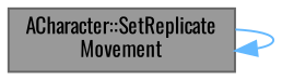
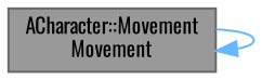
  digraph {
    rankdir=TB
    fontname=Oswald
-   n1 [color=gray40 fillcolor=grey60 fontcolor=black fontname=Oswald fontsize=10 height=0.2 label="ACharacter::SetReplicate\lMovement" shape=box style=filled width=0.4]
+   n1 [color=gray40 fillcolor=grey60 fontcolor=black fontname=Oswald fontsize=10 height=0.2 label="ACharacter::Movement\lMovement" shape=box style=filled width=0.4]
    n1 -> n1 [color=steelblue1 fontname=Oswald fontsize=10 labelfontname=Helvetica labelfontsize=10 style=solid]
  }
